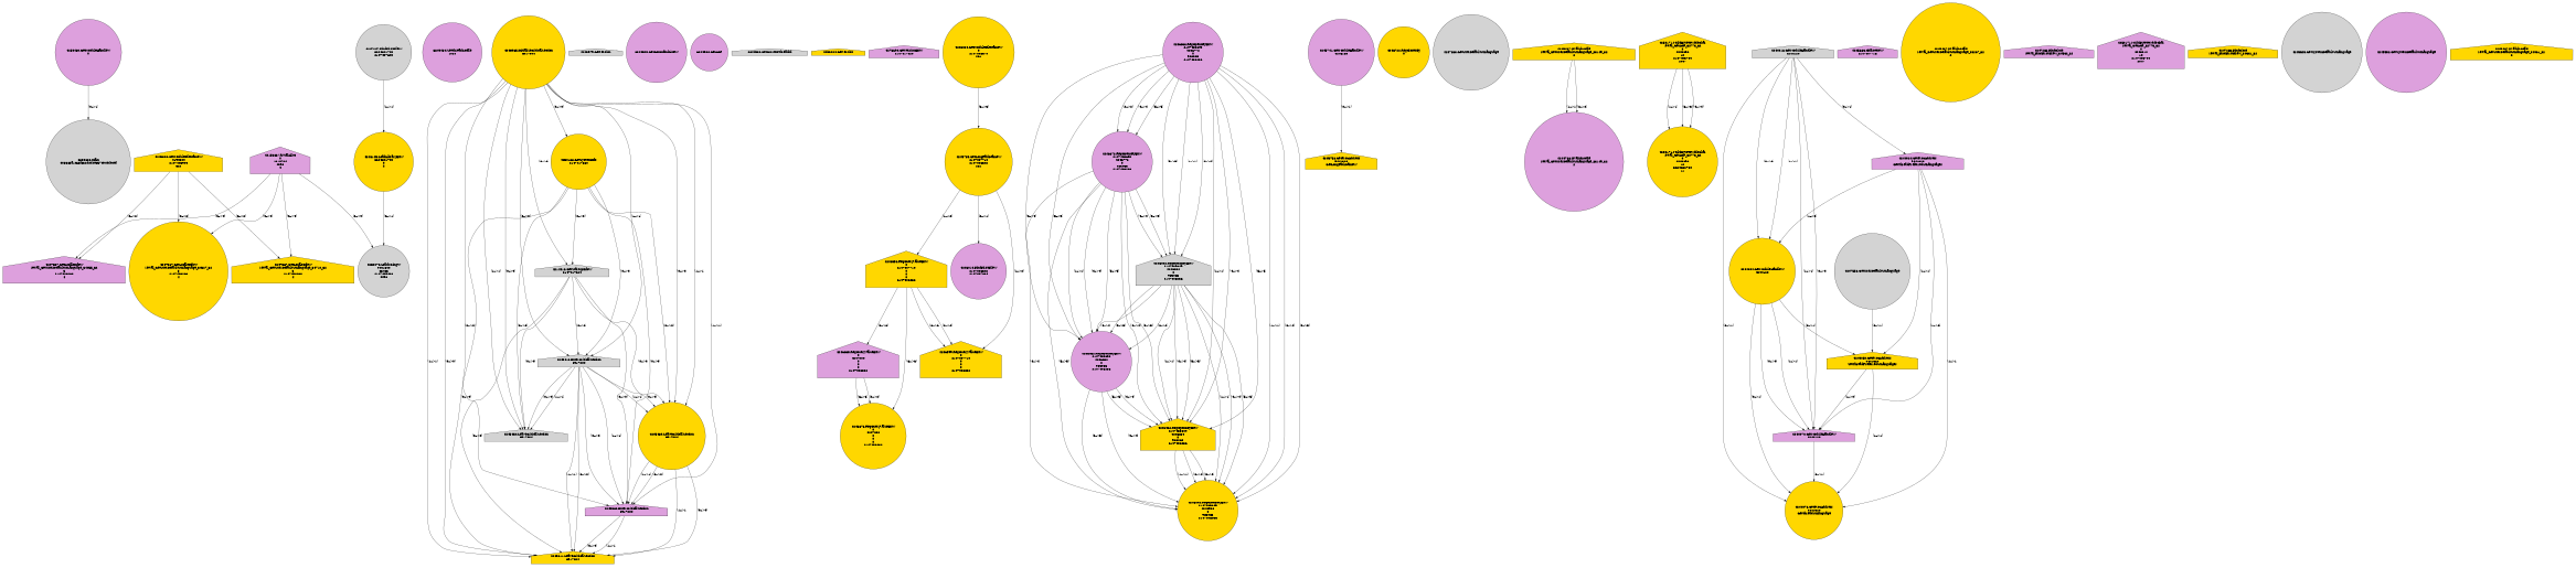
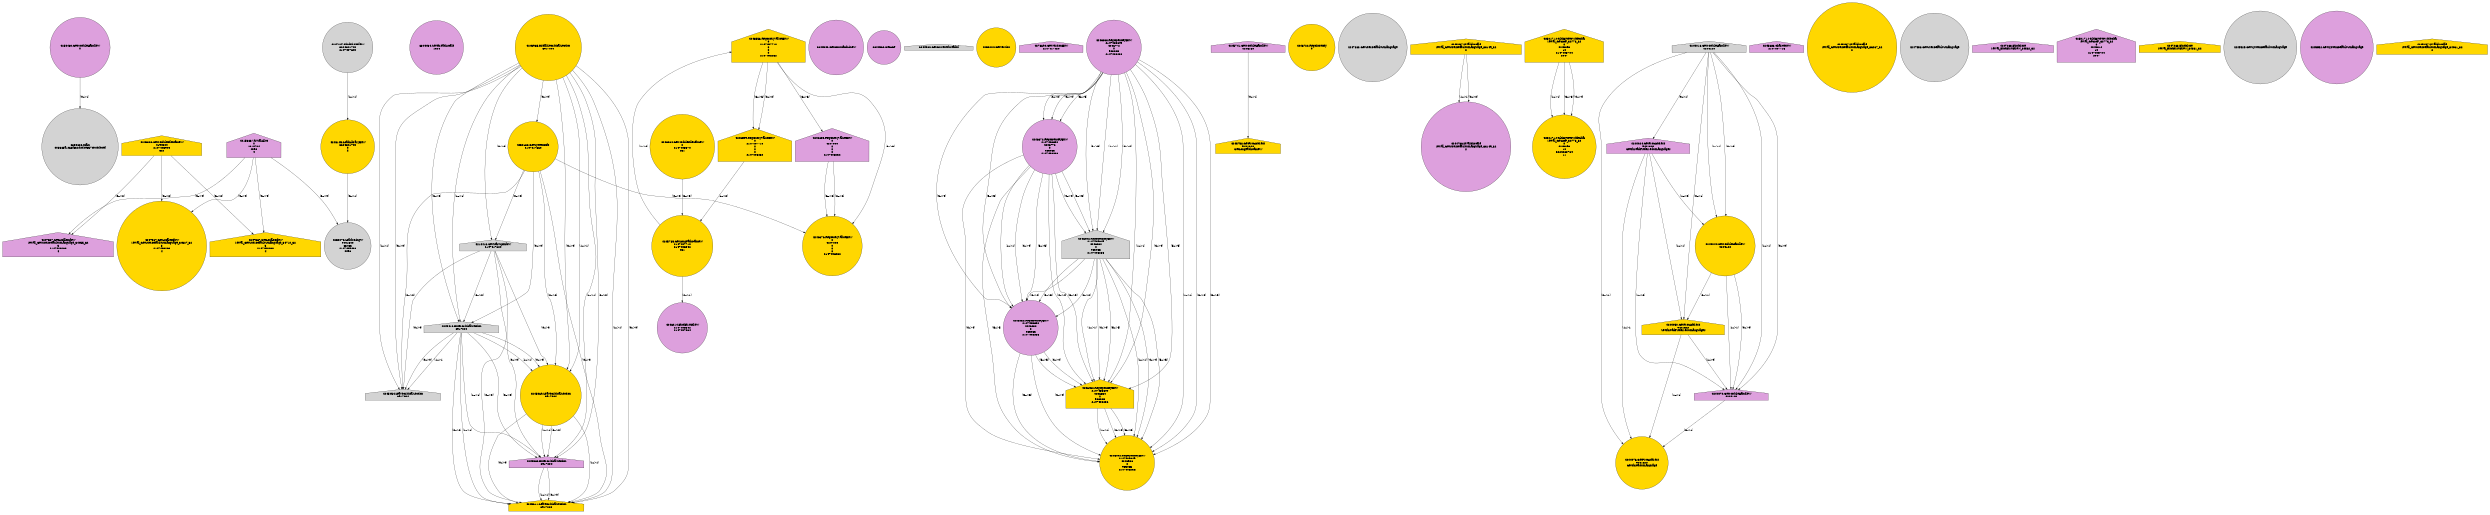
  digraph {
    node [fillcolor=gold shape=house style=filled]
    n1 [fillcolor=lightgrey label="6850628.main\n003383a1c68f832d0d4e857c94ed90ef" shape=circle]
    n2 [fillcolor=plum label="4254480.GetModuleHandleW\n0" shape=circle]
    n3 [label="4243306.GetModuleFileNameW\n4194304\n2147408904\n522"]
    n4 [fillcolor=plum label="4247567.GetLocaleInfoW\nretval_GetUserDefaultUILanguage_34055_32\n3\n2147408268\n4"]
    n5 [label="4247567.GetLocaleInfoW\nretval_GetUserDefaultUILanguage_34327_32\n3\n2147408268\n4" shape=circle]
    n6 [label="4247567.GetLocaleInfoW\nretval_GetUserDefaultUILanguage_34710_32\n3\n2147408268\n4"]
    n7 [fillcolor=plum label="6844434.SetThreadLocale\n1024" shape=circle]
    n8 [label="4243965.InitializeCriticalSection\n6917004" shape=circle]
    n9 [label="4250188.GetSystemInfo\n2147417660" shape=circle]
    n10 [fillcolor=lightgrey label="4214413.GetStartupInfoW\n2147417624"]
    n11 [fillcolor=lightgrey label="4245418.EnterCriticalSection\n6917004"]
    n12 [label="4245469.LeaveCriticalSection\n6917004" shape=circle]
    n13 [fillcolor=plum label="4245580.EnterCriticalSection\n6917004"]
    n14 [label="4245611.LeaveCriticalSection\n6917004"]
    n15 [fillcolor=lightgrey label="4245454.LeaveCriticalSection\n6917004"]
-   n16 [fillcolor=lightgrey label="4243979.GetVersion\n"]
    n17 [fillcolor=plum label="6844540.GetCommandLineW\n" shape=circle]
    n18 [fillcolor=plum label="6844560.GetACP\n" shape=circle]
    n19 [fillcolor=lightgrey label="6844580.GetCurrentThreadId\n"]
-   n20 [label="4250204.GetVersion\n"]
+   n20 [label="4250204.GetVersion\n" shape=circle]
    n21 [fillcolor=plum label="4276690.GetVersionExW\n2147417420"]
    n22 [label="4248064.GetModuleFileNameW\n0\n2147408370\n261" shape=circle]
    n23 [label="4245785.GetLongPathNameW\n2147407710\n2147406542\n261" shape=circle]
    n24 [label="4246556.RegQueryValueExW\n0\n2147407710\n0\n0\n0\n2147408232"]
    n25 [fillcolor=plum label="4246014.FindFirstFileW\n2147406542\n2147407064" shape=circle]
    n26 [label="4246599.RegQueryValueExW\n0\n2147407710\n0\n0\n0\n2147408232"]
    n27 [fillcolor=plum label="4215383.VirtualAlloc\n0\n1310704\n4096\n4"]
    n28 [fillcolor=lightgrey label="4250073.LoadStringW\n9441340\n65485\n2147409468\n4096" shape=circle]
    n29 [fillcolor=plum label="4246338.RegOpenKeyExW\n2147483649\n4246772\n0\n983065\n2147408236" shape=circle]
    n30 [fillcolor=plum label="4246372.RegOpenKeyExW\n2147483650\n4246772\n0\n983065\n2147408236" shape=circle]
    n31 [fillcolor=lightgrey label="4246402.RegOpenKeyExW\n2147483649\n4246832\n0\n983065\n2147408236"]
    n32 [fillcolor=plum label="4246432.RegOpenKeyExW\n2147483650\n4246832\n0\n983065\n2147408236" shape=circle]
    n33 [label="4246462.RegOpenKeyExW\n2147483649\n4246884\n0\n983065\n2147408236"]
    n34 [label="4246492.RegOpenKeyExW\n2147483649\n4246936\n0\n983065\n2147408236" shape=circle]
-   n35 [fillcolor=plum label="4245741.GetModuleHandleW\n4246160" shape=circle]
+   n35 [fillcolor=plum label="4245741.GetModuleHandleW\n4246160"]
    n36 [label="4245758.GetProcAddress\n9441320\nGetLongPathNameW"]
    n37 [fillcolor=plum label="4246635.RegQueryValueExW\n0\n4247000\n0\n0\n0\n2147408232"]
    n38 [label="4246676.RegQueryValueExW\n0\n4247000\n0\n0\n0\n2147408232" shape=circle]
    n39 [label="4246722.RegCloseKey\n0" shape=circle]
    n40 [fillcolor=lightgrey label="4247883.GetUserDefaultUILanguage\n" shape=circle]
    n41 [label="4245487.IsValidLocale\nretval_GetUserDefaultUILanguage_33149_32\n2"]
    n42 [fillcolor=plum label="4244766.IsValidLocale\nretval_GetUserDefaultUILanguage_33149_32\n2" shape=circle]
    n43 [label="4250171.MultiByteToWideChar\nretval_GetACP_32773_32\n0\n4243896\n10\n2147403704\n2047"]
    n44 [label="4250171.MultiByteToWideChar\nretval_GetACP_32773_32\n0\n4243896\n10\n3224282764\n11" shape=circle]
    n45 [fillcolor=lightgrey label="4244018.GetModuleHandleW\n4244120"]
    n46 [fillcolor=plum label="4244024.GetProcAddress\n9441320\nGetThreadPreferredUILanguages"]
    n47 [label="4244044.GetModuleHandleW\n4244120" shape=circle]
    n48 [label="4244050.GetProcAddress\n9441320\nSetThreadPreferredUILanguages"]
    n49 [fillcolor=plum label="4244070.GetModuleHandleW\n4244120"]
    n50 [label="4244076.GetProcAddress\n9441320\nGetThreadUILanguage" shape=circle]
    n51 [fillcolor=plum label="4245683.CharNextW\n2147407716"]
    n52 [label="4245487.IsValidLocale\nretval_GetUserDefaultUILanguage_33267_32\n2" shape=circle]
    n53 [fillcolor=lightgrey label="4247558.GetUserDefaultUILanguage\n" shape=circle]
    n54 [fillcolor=lightgrey label="4247247.FindFirstFileW\n3224341740\n2147407640" shape=circle]
    n55 [label="4248145.LoadLibraryExW\n3224341740\n0\n2" shape=circle]
    n56 [fillcolor=plum label="4247263.FindClose\nretval_FindFirstFileW_34532_32"]
    n57 [fillcolor=plum label="4250171.MultiByteToWideChar\nretval_GetACP_32773_32\n0\n4243812\n10\n2147403704\n2047"]
    n58 [label="4247263.FindClose\nretval_FindFirstFileW_34331_32"]
    n59 [fillcolor=lightgrey label="4245525.GetSystemDefaultUILanguage\n" shape=circle]
    n60 [fillcolor=plum label="4245552.GetSystemDefaultUILanguage\n" shape=circle]
    n61 [label="4245487.IsValidLocale\nretval_GetUserDefaultUILanguage_34061_32\n2"]
    n2 -> n1 [label="(0-->1)"]
    n3 -> n4 [label="(0-->2)"]
    n3 -> n5 [label="(0-->2)"]
    n3 -> n6 [label="(0-->2)"]
    n8 -> n9 [label="(0-->0)"]
    n8 -> n10 [label="(0-->0)"]
    n8 -> n11 [label="(1-->1)"]
    n8 -> n11 [label="(0-->0)"]
    n8 -> n12 [label="(1-->1)"]
    n8 -> n12 [label="(0-->0)"]
    n8 -> n13 [label="(1-->1)"]
    n8 -> n13 [label="(0-->0)"]
    n8 -> n14 [label="(1-->1)"]
    n8 -> n14 [label="(0-->0)"]
    n8 -> n15 [label="(1-->1)"]
    n8 -> n15 [label="(0-->0)"]
    n9 -> n10 [label="(0-->0)"]
    n9 -> n11 [label="(0-->0)"]
    n9 -> n12 [label="(0-->0)"]
-   n9 -> n13 [label="(0-->0)"]
+   n9 -> n38 [label="(0-->0)"]
    n9 -> n14 [label="(0-->0)"]
    n9 -> n15 [label="(0-->0)"]
    n10 -> n11 [label="(0-->0)"]
    n10 -> n12 [label="(0-->0)"]
    n10 -> n13 [label="(0-->0)"]
    n10 -> n14 [label="(0-->0)"]
    n10 -> n15 [label="(0-->0)"]
    n11 -> n12 [label="(1-->1)"]
    n11 -> n12 [label="(0-->0)"]
    n11 -> n13 [label="(1-->1)"]
    n11 -> n13 [label="(0-->0)"]
    n11 -> n14 [label="(1-->1)"]
    n11 -> n14 [label="(0-->0)"]
    n11 -> n15 [label="(1-->1)"]
    n11 -> n15 [label="(0-->0)"]
    n12 -> n13 [label="(1-->1)"]
    n12 -> n13 [label="(0-->0)"]
    n12 -> n14 [label="(1-->1)"]
    n12 -> n14 [label="(0-->0)"]
    n13 -> n14 [label="(1-->1)"]
    n13 -> n14 [label="(0-->0)"]
    n22 -> n23 [label="(3-->3)"]
    n23 -> n24 [label="(1-->2)"]
    n23 -> n25 [label="(2-->1)"]
-   n23 -> n26 [label="(1-->2)"]
+   n26 -> n23 [label="(1-->2)"]
    n24 -> n26 [label="(2-->2)"]
    n24 -> n26 [label="(6-->6)"]
    n24 -> n37 [label="(6-->6)"]
    n24 -> n38 [label="(6-->6)"]
    n27 -> n4 [label="(4-->4)"]
    n27 -> n5 [label="(4-->4)"]
    n27 -> n6 [label="(4-->4)"]
    n27 -> n28 [label="(3-->4)"]
    n29 -> n30 [label="(2-->2)"]
    n29 -> n30 [label="(4-->4)"]
    n29 -> n30 [label="(5-->5)"]
    n29 -> n31 [label="(1-->1)"]
    n29 -> n31 [label="(4-->4)"]
    n29 -> n31 [label="(5-->5)"]
    n29 -> n32 [label="(4-->4)"]
    n29 -> n32 [label="(5-->5)"]
    n29 -> n33 [label="(1-->1)"]
    n29 -> n33 [label="(4-->4)"]
    n29 -> n33 [label="(5-->5)"]
    n29 -> n34 [label="(1-->1)"]
    n29 -> n34 [label="(4-->4)"]
    n29 -> n34 [label="(5-->5)"]
    n30 -> n31 [label="(4-->4)"]
    n30 -> n31 [label="(5-->5)"]
    n30 -> n32 [label="(1-->1)"]
    n30 -> n32 [label="(4-->4)"]
    n30 -> n32 [label="(5-->5)"]
    n30 -> n33 [label="(4-->4)"]
    n30 -> n33 [label="(5-->5)"]
    n30 -> n34 [label="(4-->4)"]
    n30 -> n34 [label="(5-->5)"]
    n31 -> n32 [label="(2-->2)"]
    n31 -> n32 [label="(4-->4)"]
    n31 -> n32 [label="(5-->5)"]
    n31 -> n33 [label="(1-->1)"]
    n31 -> n33 [label="(4-->4)"]
    n31 -> n33 [label="(5-->5)"]
    n31 -> n34 [label="(1-->1)"]
    n31 -> n34 [label="(4-->4)"]
    n31 -> n34 [label="(5-->5)"]
    n32 -> n33 [label="(4-->4)"]
    n32 -> n33 [label="(5-->5)"]
    n32 -> n34 [label="(4-->4)"]
    n32 -> n34 [label="(5-->5)"]
    n33 -> n34 [label="(1-->1)"]
    n33 -> n34 [label="(4-->4)"]
    n33 -> n34 [label="(5-->5)"]
    n35 -> n36 [label="(0-->1)"]
    n37 -> n38 [label="(2-->2)"]
    n37 -> n38 [label="(6-->6)"]
    n41 -> n42 [label="(1-->1)"]
    n41 -> n42 [label="(2-->2)"]
    n43 -> n44 [label="(1-->1)"]
    n43 -> n44 [label="(3-->3)"]
    n43 -> n44 [label="(4-->4)"]
    n45 -> n46 [label="(0-->1)"]
    n45 -> n47 [label="(1-->1)"]
    n45 -> n47 [label="(0-->0)"]
-   n53 -> n48 [label="(0-->1)"]
+   n45 -> n48 [label="(0-->1)"]
    n45 -> n49 [label="(1-->1)"]
    n45 -> n49 [label="(0-->0)"]
    n45 -> n50 [label="(0-->1)"]
    n46 -> n47 [label="(1-->0)"]
    n46 -> n48 [label="(1-->1)"]
    n46 -> n49 [label="(1-->0)"]
    n46 -> n50 [label="(1-->1)"]
    n47 -> n48 [label="(0-->1)"]
    n47 -> n49 [label="(1-->1)"]
    n47 -> n49 [label="(0-->0)"]
-   n47 -> n50 [label="(0-->1)"]
    n48 -> n49 [label="(1-->0)"]
    n48 -> n50 [label="(1-->1)"]
    n49 -> n50 [label="(0-->1)"]
    n54 -> n55 [label="(1-->1)"]
    n55 -> n28 [label="(0-->1)"]
  }
